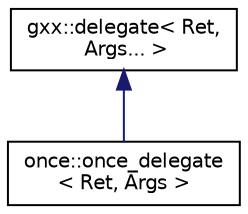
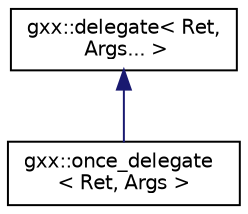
  digraph {
    rankdir=TB
    node [color=black fillcolor=white fontname=Helvetica fontsize=10 shape=record style=filled]
    n1 [height=0.2 label="gxx::delegate\< Ret,\l Args... \>" width=0.4]
-   n2 [height=0.2 label="once::once_delegate\l\< Ret, Args \>" width=0.4]
+   n2 [height=0.2 label="gxx::once_delegate\l\< Ret, Args \>" width=0.4]
    n1 -> n2 [color=midnightblue dir=back fontname=Helvetica fontsize=10 labelfontname=Helvetica labelfontsize=10 style=solid]
  }
